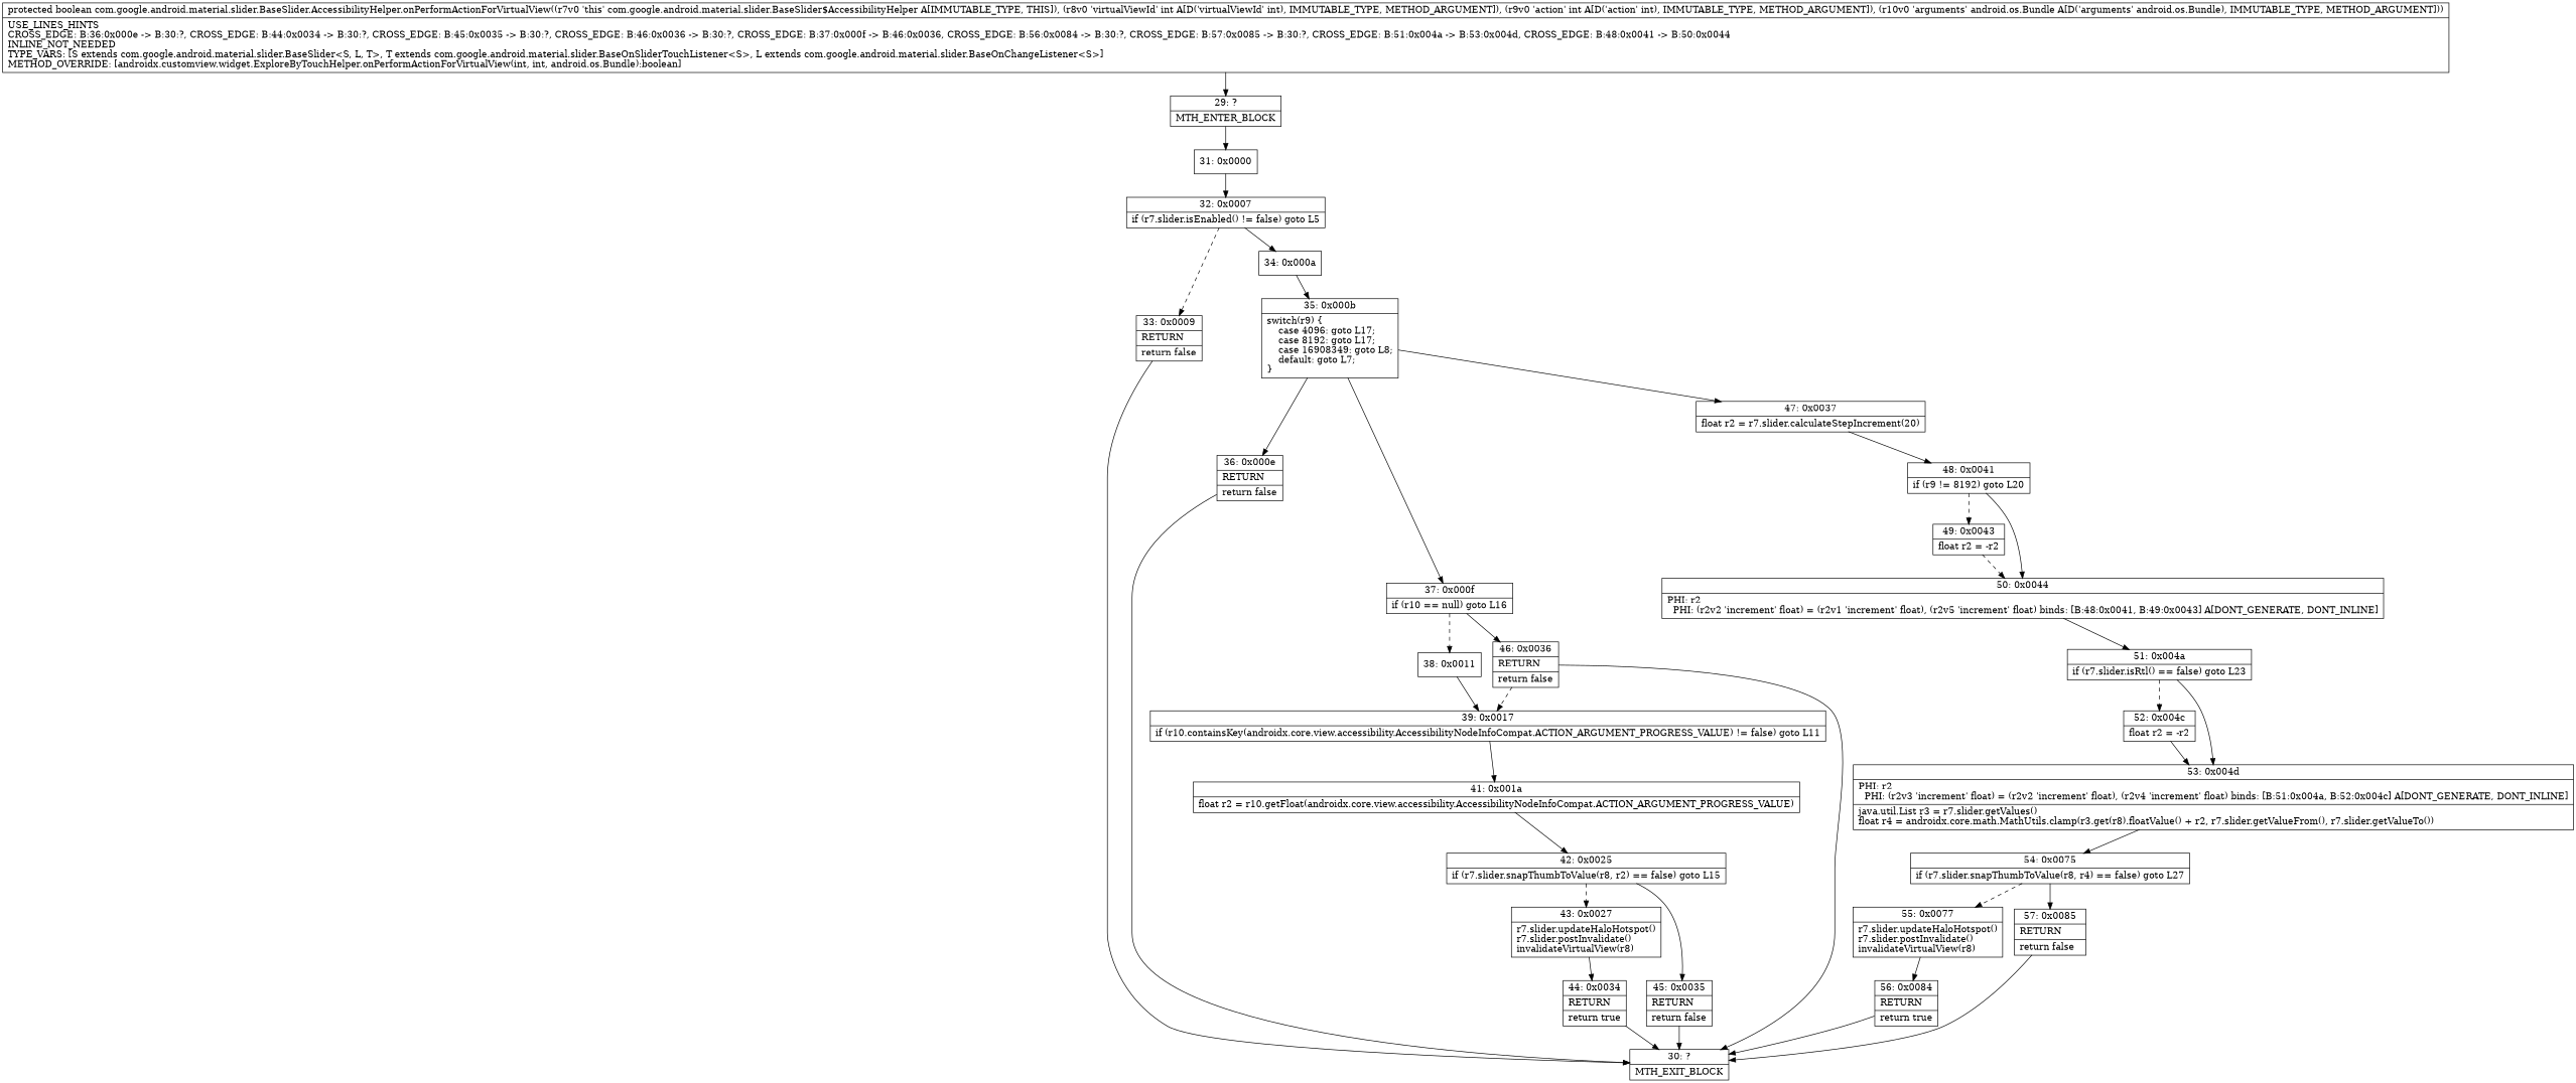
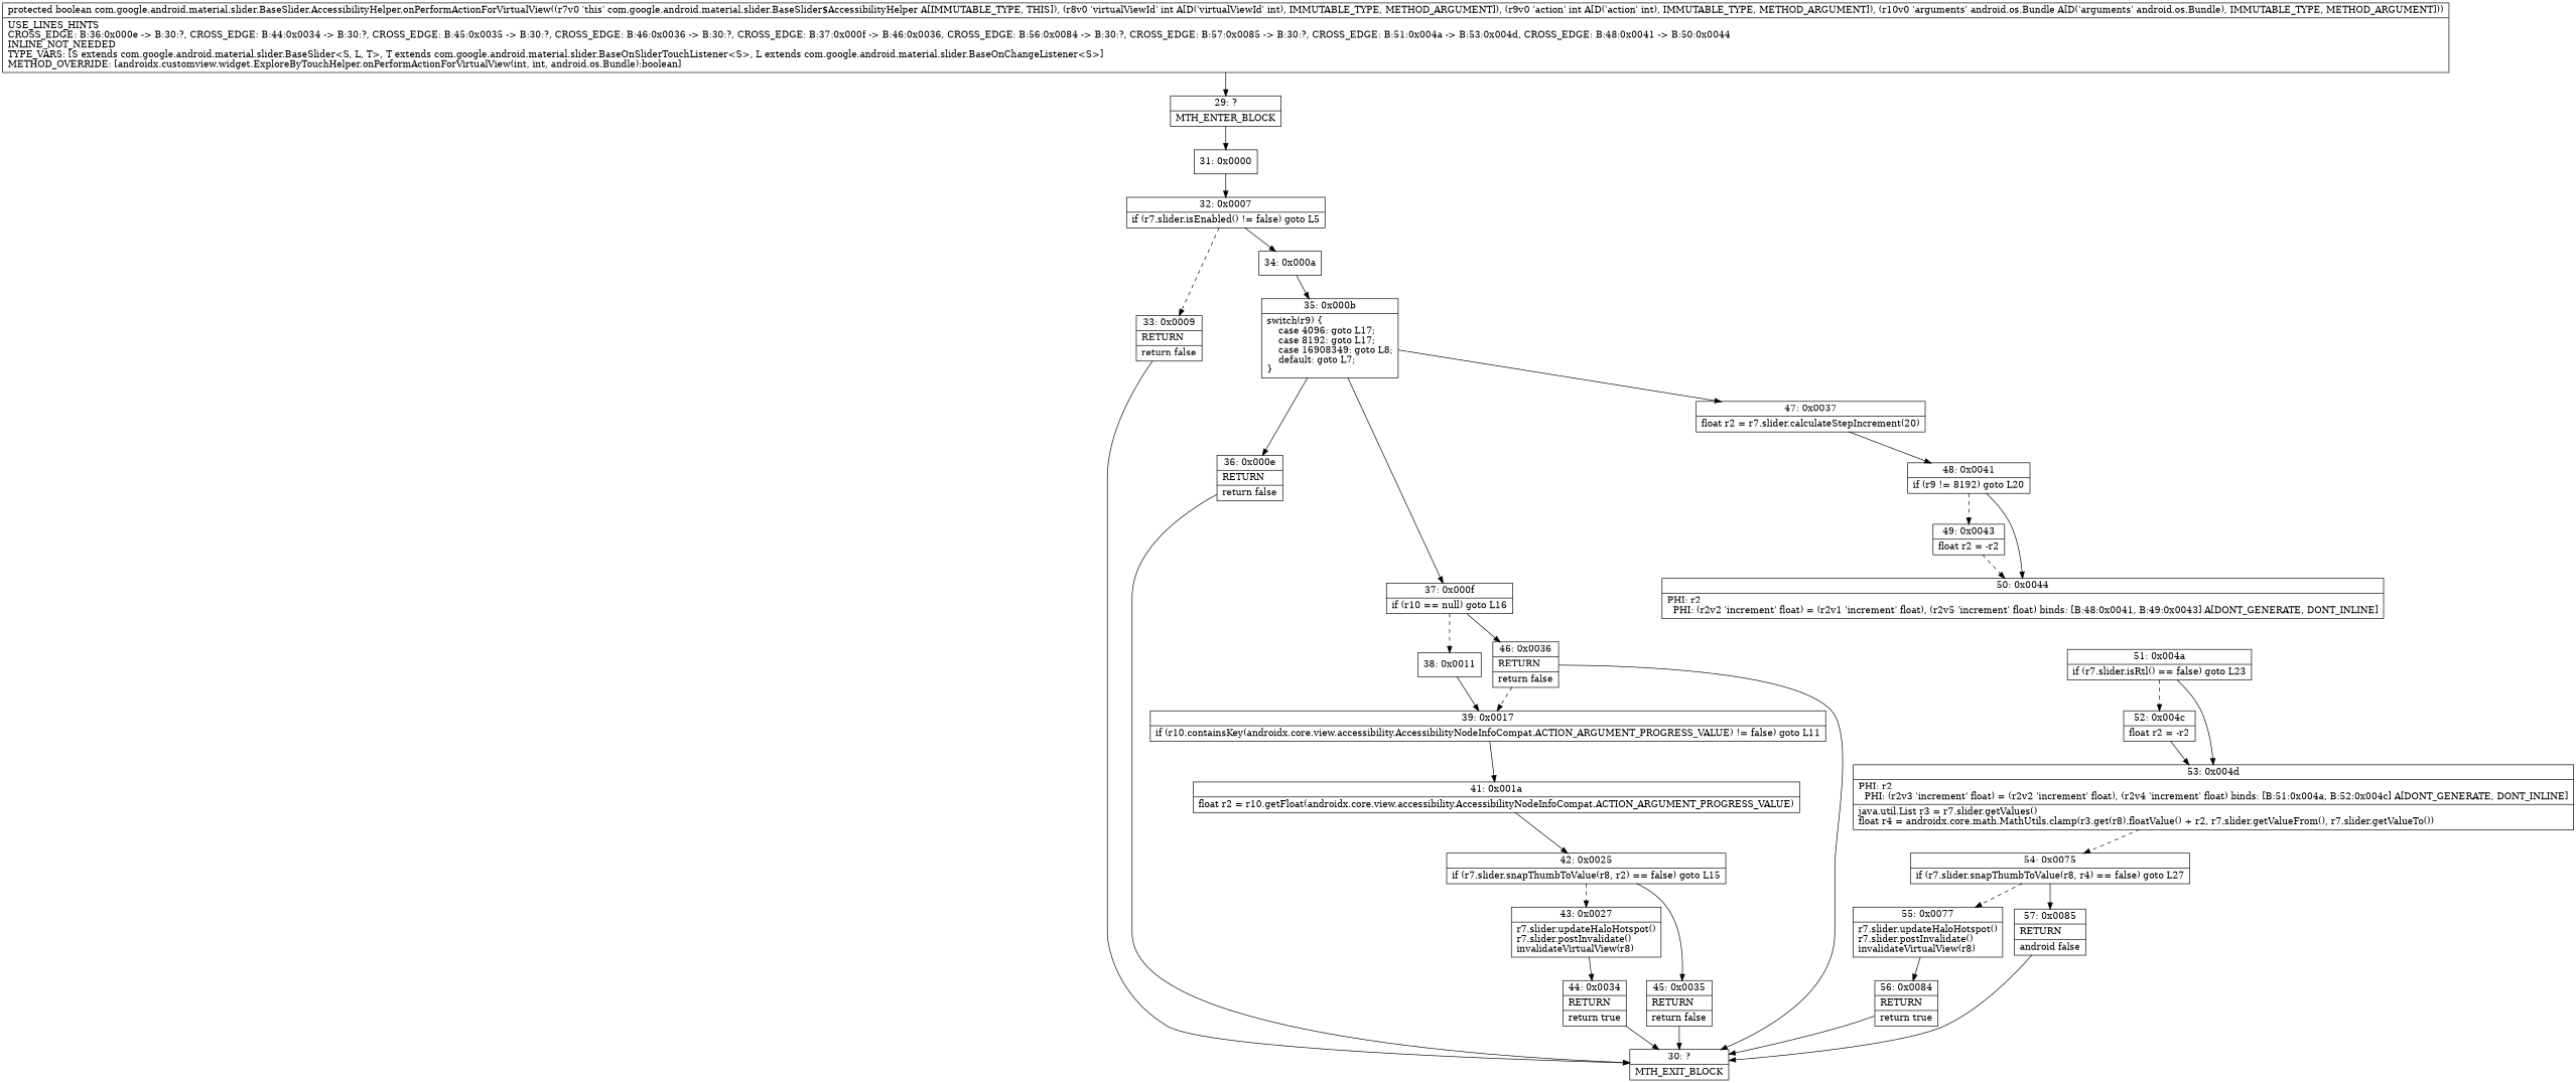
  digraph {
    node [shape=record]
    n1 [label="{29\:\ ?|MTH_ENTER_BLOCK\l}"]
    n2 [label="{31\:\ 0x0000}"]
    n3 [label="{32\:\ 0x0007|if (r7.slider.isEnabled() != false) goto L5\l}"]
    n4 [label="{33\:\ 0x0009|RETURN\l|return false\l}"]
    n5 [label="{34\:\ 0x000a}"]
    n6 [label="{30\:\ ?|MTH_EXIT_BLOCK\l}"]
    n7 [label="{35\:\ 0x000b|switch(r9) \{\l    case 4096: goto L17;\l    case 8192: goto L17;\l    case 16908349: goto L8;\l    default: goto L7;\l\}\l}"]
    n8 [label="{36\:\ 0x000e|RETURN\l|return false\l}"]
    n9 [label="{37\:\ 0x000f|if (r10 == null) goto L16\l}"]
    n10 [label="{47\:\ 0x0037|float r2 = r7.slider.calculateStepIncrement(20)\l}"]
    n11 [label="{38\:\ 0x0011}"]
    n12 [label="{46\:\ 0x0036|RETURN\l|return false\l}"]
    n13 [label="{48\:\ 0x0041|if (r9 != 8192) goto L20\l}"]
    n14 [label="{39\:\ 0x0017|if (r10.containsKey(androidx.core.view.accessibility.AccessibilityNodeInfoCompat.ACTION_ARGUMENT_PROGRESS_VALUE) != false) goto L11\l}"]
    n15 [label="{41\:\ 0x001a|float r2 = r10.getFloat(androidx.core.view.accessibility.AccessibilityNodeInfoCompat.ACTION_ARGUMENT_PROGRESS_VALUE)\l}"]
    n16 [label="{42\:\ 0x0025|if (r7.slider.snapThumbToValue(r8, r2) == false) goto L15\l}"]
    n17 [label="{43\:\ 0x0027|r7.slider.updateHaloHotspot()\lr7.slider.postInvalidate()\linvalidateVirtualView(r8)\l}"]
    n18 [label="{45\:\ 0x0035|RETURN\l|return false\l}"]
    n19 [label="{44\:\ 0x0034|RETURN\l|return true\l}"]
    n20 [label="{49\:\ 0x0043|float r2 = \-r2\l}"]
    n21 [label="{50\:\ 0x0044|PHI: r2 \l  PHI: (r2v2 'increment' float) = (r2v1 'increment' float), (r2v5 'increment' float) binds: [B:48:0x0041, B:49:0x0043] A[DONT_GENERATE, DONT_INLINE]\l}"]
    n22 [label="{51\:\ 0x004a|if (r7.slider.isRtl() == false) goto L23\l}"]
    n23 [label="{52\:\ 0x004c|float r2 = \-r2\l}"]
    n24 [label="{53\:\ 0x004d|PHI: r2 \l  PHI: (r2v3 'increment' float) = (r2v2 'increment' float), (r2v4 'increment' float) binds: [B:51:0x004a, B:52:0x004c] A[DONT_GENERATE, DONT_INLINE]\l|java.util.List r3 = r7.slider.getValues()\lfloat r4 = androidx.core.math.MathUtils.clamp(r3.get(r8).floatValue() + r2, r7.slider.getValueFrom(), r7.slider.getValueTo())\l}"]
    n25 [label="{54\:\ 0x0075|if (r7.slider.snapThumbToValue(r8, r4) == false) goto L27\l}"]
    n26 [label="{55\:\ 0x0077|r7.slider.updateHaloHotspot()\lr7.slider.postInvalidate()\linvalidateVirtualView(r8)\l}"]
-   n27 [label="{57\:\ 0x0085|RETURN\l|return false\l}"]
+   n27 [label="{57\:\ 0x0085|RETURN\l|android false\l}"]
    n28 [label="{56\:\ 0x0084|RETURN\l|return true\l}"]
    n29 [label="{protected boolean com.google.android.material.slider.BaseSlider.AccessibilityHelper.onPerformActionForVirtualView((r7v0 'this' com.google.android.material.slider.BaseSlider$AccessibilityHelper A[IMMUTABLE_TYPE, THIS]), (r8v0 'virtualViewId' int A[D('virtualViewId' int), IMMUTABLE_TYPE, METHOD_ARGUMENT]), (r9v0 'action' int A[D('action' int), IMMUTABLE_TYPE, METHOD_ARGUMENT]), (r10v0 'arguments' android.os.Bundle A[D('arguments' android.os.Bundle), IMMUTABLE_TYPE, METHOD_ARGUMENT]))  | USE_LINES_HINTS\lCROSS_EDGE: B:36:0x000e \-\> B:30:?, CROSS_EDGE: B:44:0x0034 \-\> B:30:?, CROSS_EDGE: B:45:0x0035 \-\> B:30:?, CROSS_EDGE: B:46:0x0036 \-\> B:30:?, CROSS_EDGE: B:37:0x000f \-\> B:46:0x0036, CROSS_EDGE: B:56:0x0084 \-\> B:30:?, CROSS_EDGE: B:57:0x0085 \-\> B:30:?, CROSS_EDGE: B:51:0x004a \-\> B:53:0x004d, CROSS_EDGE: B:48:0x0041 \-\> B:50:0x0044\lINLINE_NOT_NEEDED\lTYPE_VARS: [S extends com.google.android.material.slider.BaseSlider\<S, L, T\>, T extends com.google.android.material.slider.BaseOnSliderTouchListener\<S\>, L extends com.google.android.material.slider.BaseOnChangeListener\<S\>]\lMETHOD_OVERRIDE: [androidx.customview.widget.ExploreByTouchHelper.onPerformActionForVirtualView(int, int, android.os.Bundle):boolean]\l}"]
    n1 -> n2
    n2 -> n3
    n3 -> n4 [style=dashed]
    n3 -> n5
    n4 -> n6
    n5 -> n7
    n7 -> n8
    n7 -> n9
    n7 -> n10
    n8 -> n6
    n9 -> n11 [style=dashed]
    n9 -> n12
    n10 -> n13
    n11 -> n14
    n12 -> n6
    n12 -> n14 [style=dashed]
    n13 -> n20 [style=dashed]
    n13 -> n21
    n14 -> n15
    n15 -> n16
    n16 -> n17 [style=dashed]
    n16 -> n18
    n17 -> n19
    n18 -> n6
    n19 -> n6
    n20 -> n21 [style=dashed]
-   n21 -> n22
    n22 -> n23 [style=dashed]
    n22 -> n24
    n23 -> n24
-   n24 -> n25
+   n24 -> n25 [style=dashed]
    n25 -> n26 [style=dashed]
    n25 -> n27
    n26 -> n28
    n27 -> n6
    n28 -> n6
    n29 -> n1
  }
